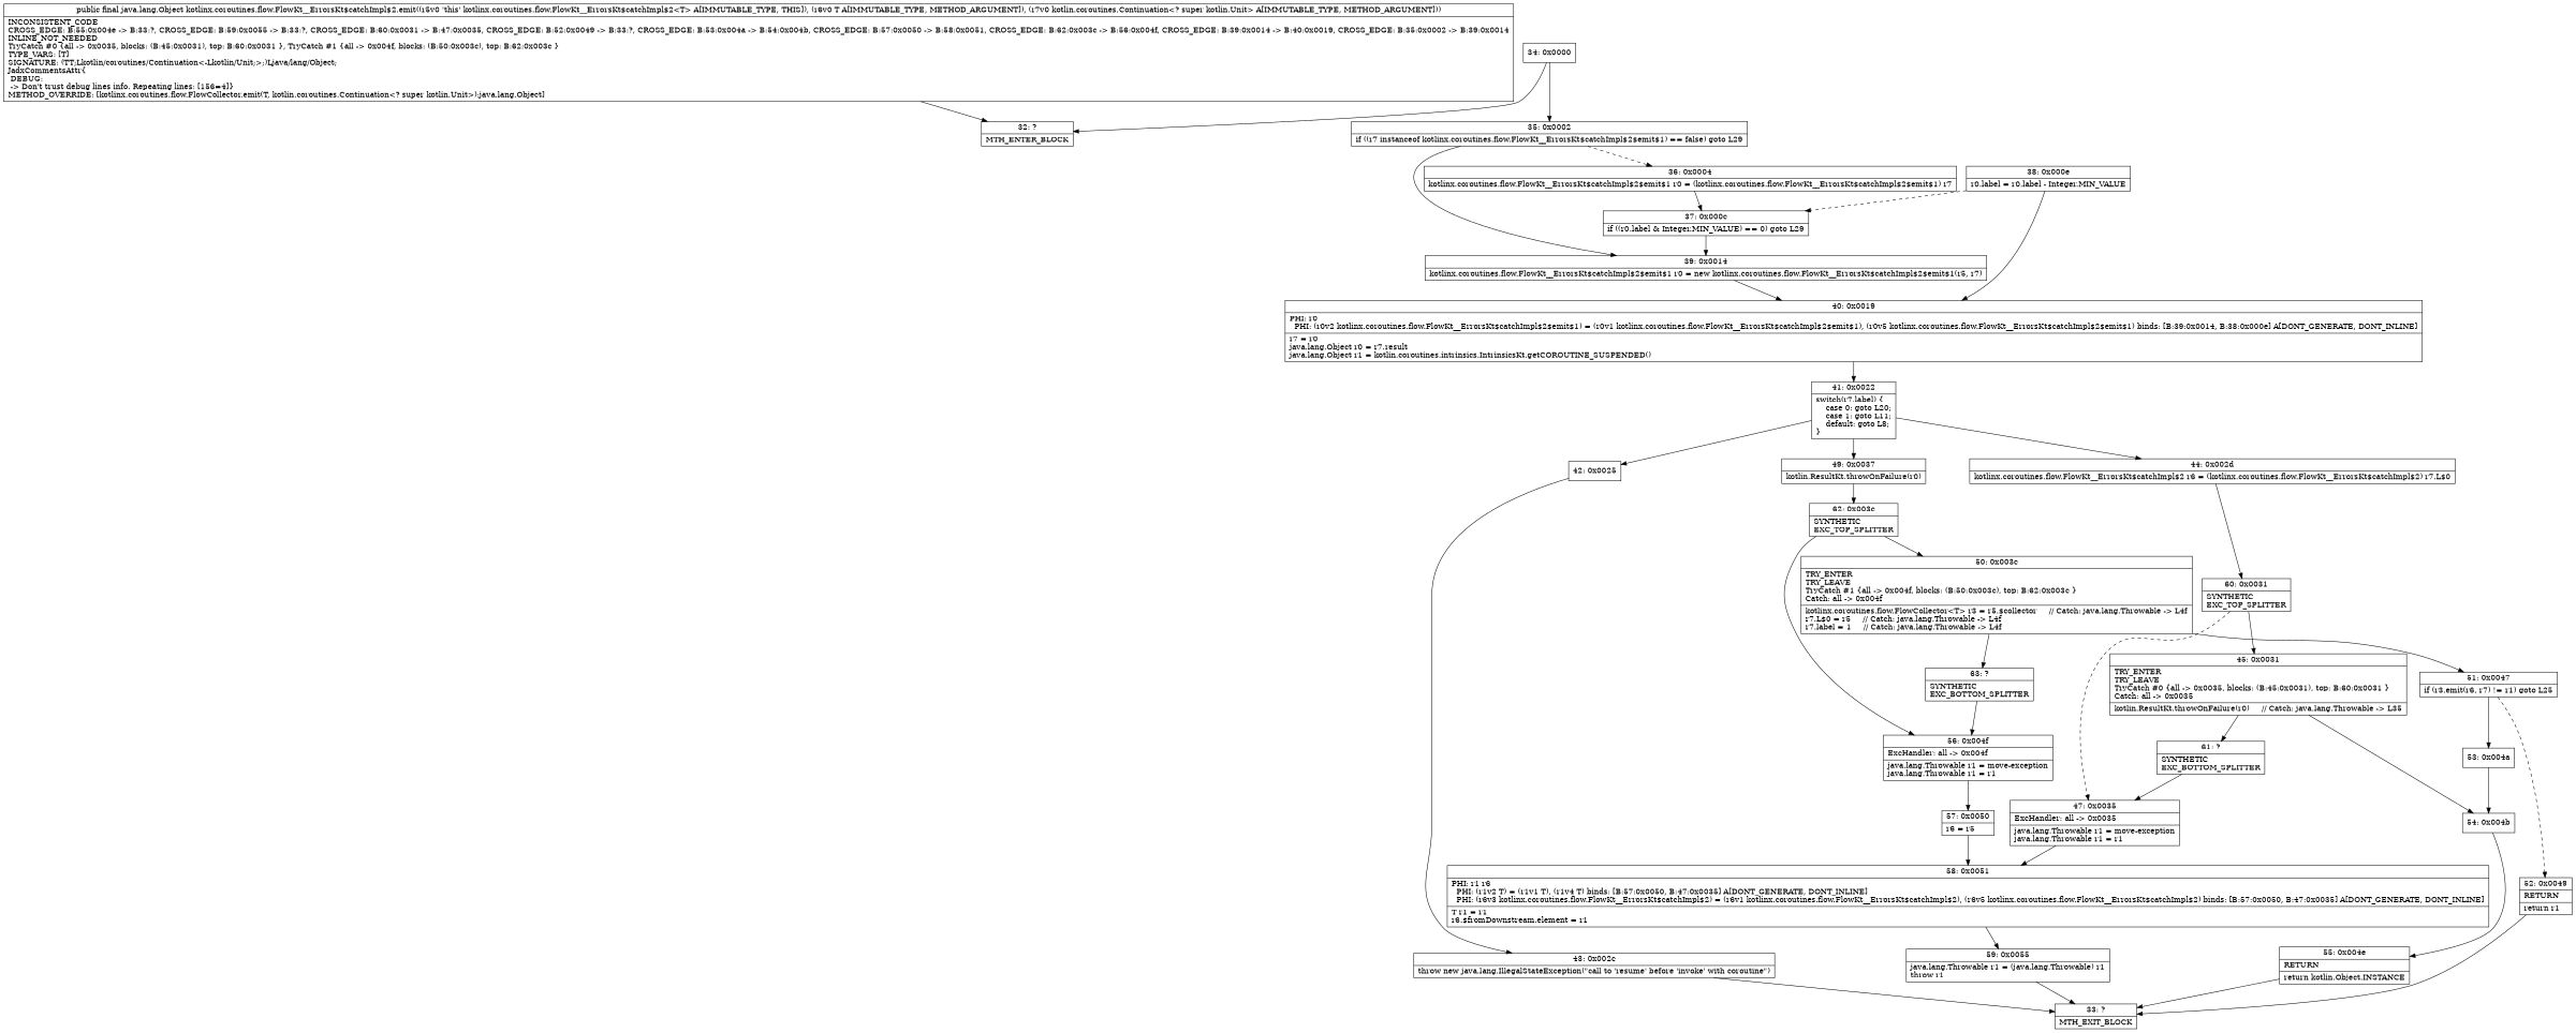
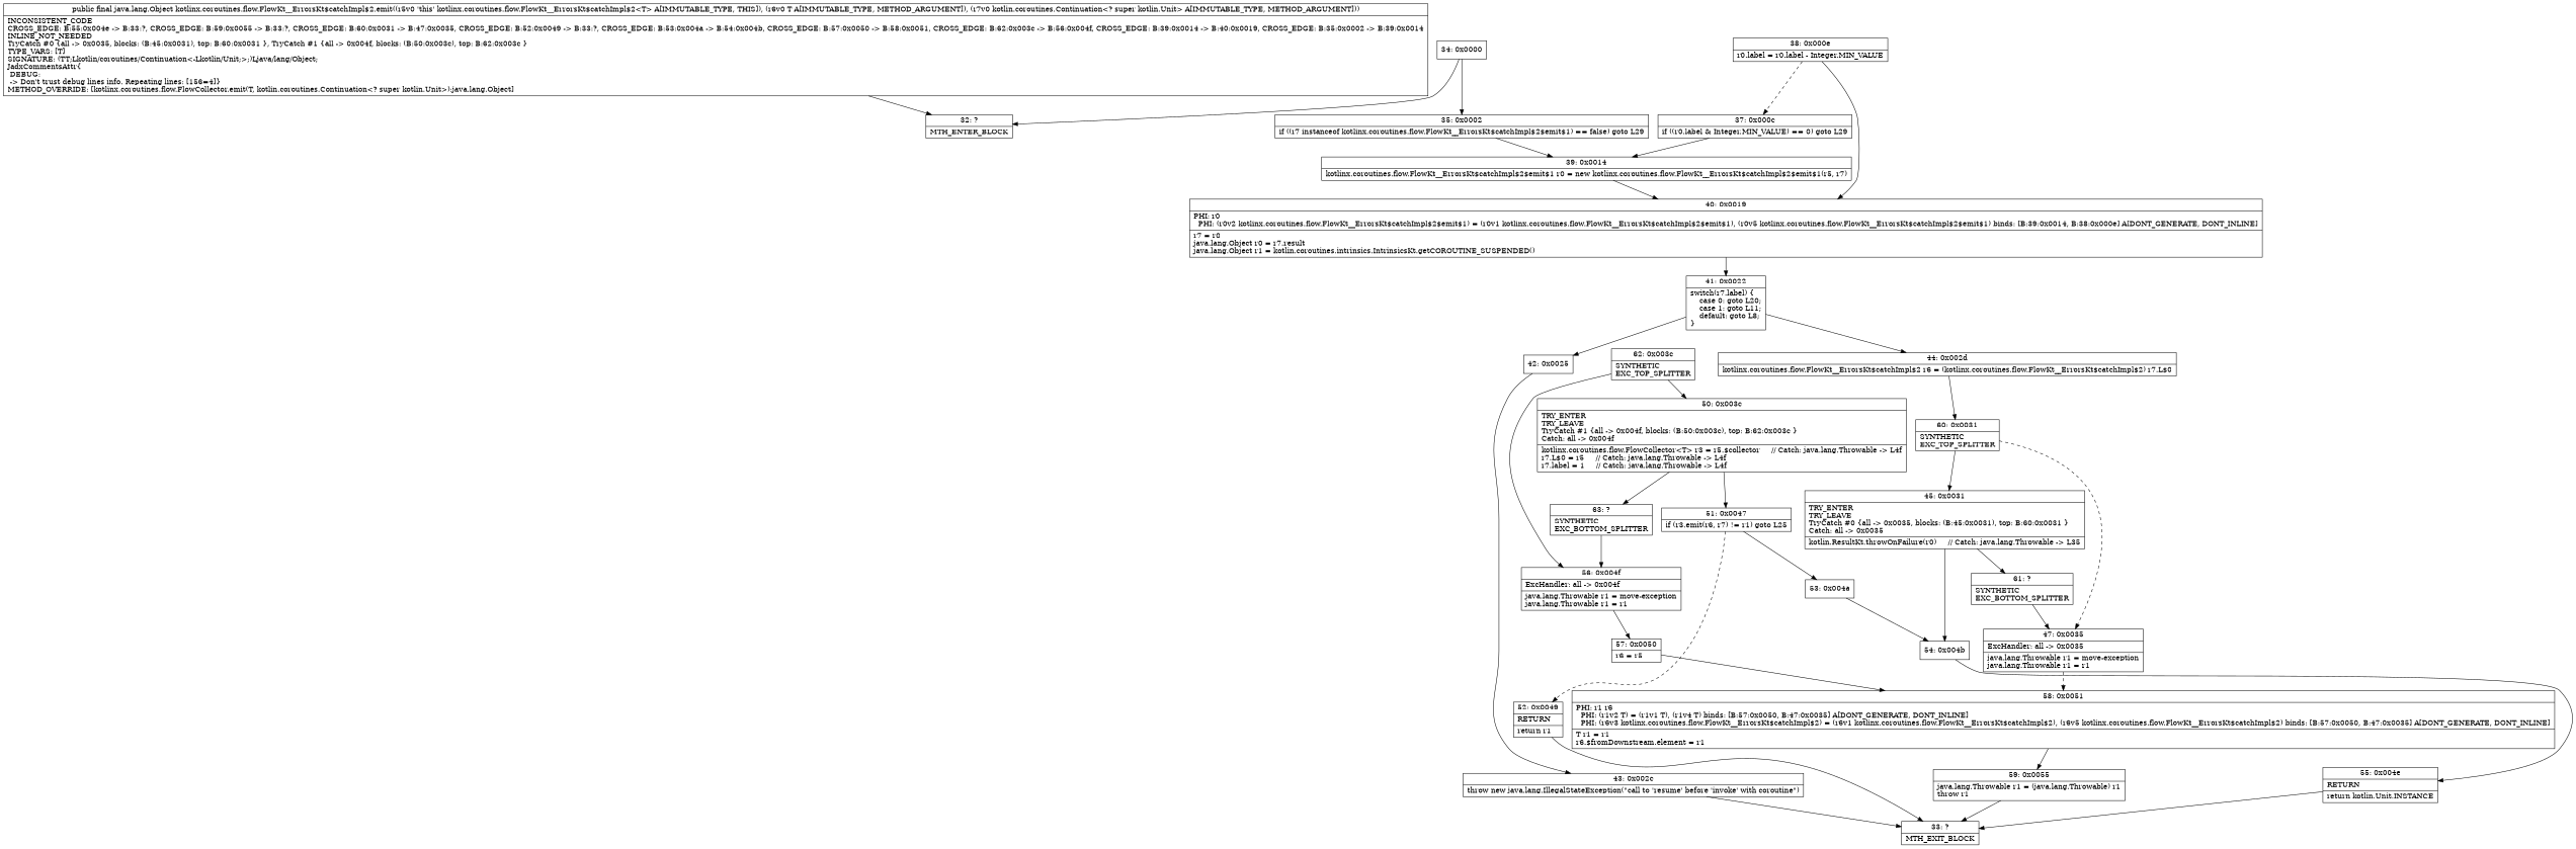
  digraph {
    node [shape=record]
    n1 [label="{32\:\ ?|MTH_ENTER_BLOCK\l}"]
    n2 [label="{34\:\ 0x0000}"]
    n3 [label="{35\:\ 0x0002|if ((r7 instanceof kotlinx.coroutines.flow.FlowKt__ErrorsKt$catchImpl$2$emit$1) == false) goto L29\l}"]
-   n4 [label="{36\:\ 0x0004|kotlinx.coroutines.flow.FlowKt__ErrorsKt$catchImpl$2$emit$1 r0 = (kotlinx.coroutines.flow.FlowKt__ErrorsKt$catchImpl$2$emit$1) r7\l}"]
    n5 [label="{39\:\ 0x0014|kotlinx.coroutines.flow.FlowKt__ErrorsKt$catchImpl$2$emit$1 r0 = new kotlinx.coroutines.flow.FlowKt__ErrorsKt$catchImpl$2$emit$1(r5, r7)\l}"]
    n6 [label="{37\:\ 0x000c|if ((r0.label & Integer.MIN_VALUE) == 0) goto L29\l}"]
    n7 [label="{40\:\ 0x0019|PHI: r0 \l  PHI: (r0v2 kotlinx.coroutines.flow.FlowKt__ErrorsKt$catchImpl$2$emit$1) = (r0v1 kotlinx.coroutines.flow.FlowKt__ErrorsKt$catchImpl$2$emit$1), (r0v5 kotlinx.coroutines.flow.FlowKt__ErrorsKt$catchImpl$2$emit$1) binds: [B:39:0x0014, B:38:0x000e] A[DONT_GENERATE, DONT_INLINE]\l|r7 = r0\ljava.lang.Object r0 = r7.result\ljava.lang.Object r1 = kotlin.coroutines.intrinsics.IntrinsicsKt.getCOROUTINE_SUSPENDED()\l}"]
    n8 [label="{38\:\ 0x000e|r0.label = r0.label \- Integer.MIN_VALUE\l}"]
    n9 [label="{41\:\ 0x0022|switch(r7.label) \{\l    case 0: goto L20;\l    case 1: goto L11;\l    default: goto L8;\l\}\l}"]
    n10 [label="{42\:\ 0x0025}"]
    n11 [label="{44\:\ 0x002d|kotlinx.coroutines.flow.FlowKt__ErrorsKt$catchImpl$2 r6 = (kotlinx.coroutines.flow.FlowKt__ErrorsKt$catchImpl$2) r7.L$0\l}"]
-   n12 [label="{49\:\ 0x0037|kotlin.ResultKt.throwOnFailure(r0)\l}"]
    n13 [label="{43\:\ 0x002c|throw new java.lang.IllegalStateException(\"call to 'resume' before 'invoke' with coroutine\")\l}"]
    n14 [label="{60\:\ 0x0031|SYNTHETIC\lEXC_TOP_SPLITTER\l}"]
    n15 [label="{62\:\ 0x003c|SYNTHETIC\lEXC_TOP_SPLITTER\l}"]
    n16 [label="{33\:\ ?|MTH_EXIT_BLOCK\l}"]
    n17 [label="{45\:\ 0x0031|TRY_ENTER\lTRY_LEAVE\lTryCatch #0 \{all \-\> 0x0035, blocks: (B:45:0x0031), top: B:60:0x0031 \}\lCatch: all \-\> 0x0035\l|kotlin.ResultKt.throwOnFailure(r0)     \/\/ Catch: java.lang.Throwable \-\> L35\l}"]
    n18 [label="{47\:\ 0x0035|ExcHandler: all \-\> 0x0035\l|java.lang.Throwable r1 = move\-exception\ljava.lang.Throwable r1 = r1\l}"]
    n19 [label="{54\:\ 0x004b}"]
    n20 [label="{61\:\ ?|SYNTHETIC\lEXC_BOTTOM_SPLITTER\l}"]
    n21 [label="{58\:\ 0x0051|PHI: r1 r6 \l  PHI: (r1v2 T) = (r1v1 T), (r1v4 T) binds: [B:57:0x0050, B:47:0x0035] A[DONT_GENERATE, DONT_INLINE]\l  PHI: (r6v3 kotlinx.coroutines.flow.FlowKt__ErrorsKt$catchImpl$2) = (r6v1 kotlinx.coroutines.flow.FlowKt__ErrorsKt$catchImpl$2), (r6v5 kotlinx.coroutines.flow.FlowKt__ErrorsKt$catchImpl$2) binds: [B:57:0x0050, B:47:0x0035] A[DONT_GENERATE, DONT_INLINE]\l|T r1 = r1\lr6.$fromDownstream.element = r1\l}"]
-   n22 [label="{55\:\ 0x004e|RETURN\l|return kotlin.Object.INSTANCE\l}"]
+   n22 [label="{55\:\ 0x004e|RETURN\l|return kotlin.Unit.INSTANCE\l}"]
    n23 [label="{59\:\ 0x0055|java.lang.Throwable r1 = (java.lang.Throwable) r1\lthrow r1\l}"]
    n24 [label="{50\:\ 0x003c|TRY_ENTER\lTRY_LEAVE\lTryCatch #1 \{all \-\> 0x004f, blocks: (B:50:0x003c), top: B:62:0x003c \}\lCatch: all \-\> 0x004f\l|kotlinx.coroutines.flow.FlowCollector\<T\> r3 = r5.$collector     \/\/ Catch: java.lang.Throwable \-\> L4f\lr7.L$0 = r5     \/\/ Catch: java.lang.Throwable \-\> L4f\lr7.label = 1     \/\/ Catch: java.lang.Throwable \-\> L4f\l}"]
    n25 [label="{56\:\ 0x004f|ExcHandler: all \-\> 0x004f\l|java.lang.Throwable r1 = move\-exception\ljava.lang.Throwable r1 = r1\l}"]
    n26 [label="{51\:\ 0x0047|if (r3.emit(r6, r7) != r1) goto L25\l}"]
    n27 [label="{63\:\ ?|SYNTHETIC\lEXC_BOTTOM_SPLITTER\l}"]
    n28 [label="{57\:\ 0x0050|r6 = r5\l}"]
    n29 [label="{52\:\ 0x0049|RETURN\l|return r1\l}"]
    n30 [label="{53\:\ 0x004a}"]
    n31 [label="{public final java.lang.Object kotlinx.coroutines.flow.FlowKt__ErrorsKt$catchImpl$2.emit((r5v0 'this' kotlinx.coroutines.flow.FlowKt__ErrorsKt$catchImpl$2\<T\> A[IMMUTABLE_TYPE, THIS]), (r6v0 T A[IMMUTABLE_TYPE, METHOD_ARGUMENT]), (r7v0 kotlin.coroutines.Continuation\<? super kotlin.Unit\> A[IMMUTABLE_TYPE, METHOD_ARGUMENT]))  | INCONSISTENT_CODE\lCROSS_EDGE: B:55:0x004e \-\> B:33:?, CROSS_EDGE: B:59:0x0055 \-\> B:33:?, CROSS_EDGE: B:60:0x0031 \-\> B:47:0x0035, CROSS_EDGE: B:52:0x0049 \-\> B:33:?, CROSS_EDGE: B:53:0x004a \-\> B:54:0x004b, CROSS_EDGE: B:57:0x0050 \-\> B:58:0x0051, CROSS_EDGE: B:62:0x003c \-\> B:56:0x004f, CROSS_EDGE: B:39:0x0014 \-\> B:40:0x0019, CROSS_EDGE: B:35:0x0002 \-\> B:39:0x0014\lINLINE_NOT_NEEDED\lTryCatch #0 \{all \-\> 0x0035, blocks: (B:45:0x0031), top: B:60:0x0031 \}, TryCatch #1 \{all \-\> 0x004f, blocks: (B:50:0x003c), top: B:62:0x003c \}\lTYPE_VARS: [T]\lSIGNATURE: (TT;Lkotlin\/coroutines\/Continuation\<\-Lkotlin\/Unit;\>;)Ljava\/lang\/Object;\lJadxCommentsAttr\{\l DEBUG: \l \-\> Don't trust debug lines info. Repeating lines: [156=4]\}\lMETHOD_OVERRIDE: [kotlinx.coroutines.flow.FlowCollector.emit(T, kotlin.coroutines.Continuation\<? super kotlin.Unit\>):java.lang.Object]\l}"]
    n2 -> n1
    n2 -> n3
-   n3 -> n4 [style=dashed]
    n3 -> n5
-   n4 -> n6
    n5 -> n7
    n6 -> n5
    n7 -> n9
    n8 -> n6 [style=dashed]
    n8 -> n7
    n9 -> n10
    n9 -> n11
-   n9 -> n12
    n10 -> n13
    n11 -> n14
-   n12 -> n15
    n13 -> n16
    n14 -> n17
    n14 -> n18 [style=dashed]
    n15 -> n24
    n15 -> n25
    n17 -> n19
    n17 -> n20
-   n18 -> n21
+   n18 -> n21 [style=dashed]
    n19 -> n22
    n20 -> n18
    n21 -> n23
    n22 -> n16
    n23 -> n16
    n24 -> n26
    n24 -> n27
    n25 -> n28
    n26 -> n29 [style=dashed]
    n26 -> n30
    n27 -> n25
    n28 -> n21
    n29 -> n16
    n30 -> n19
    n31 -> n1
  }
